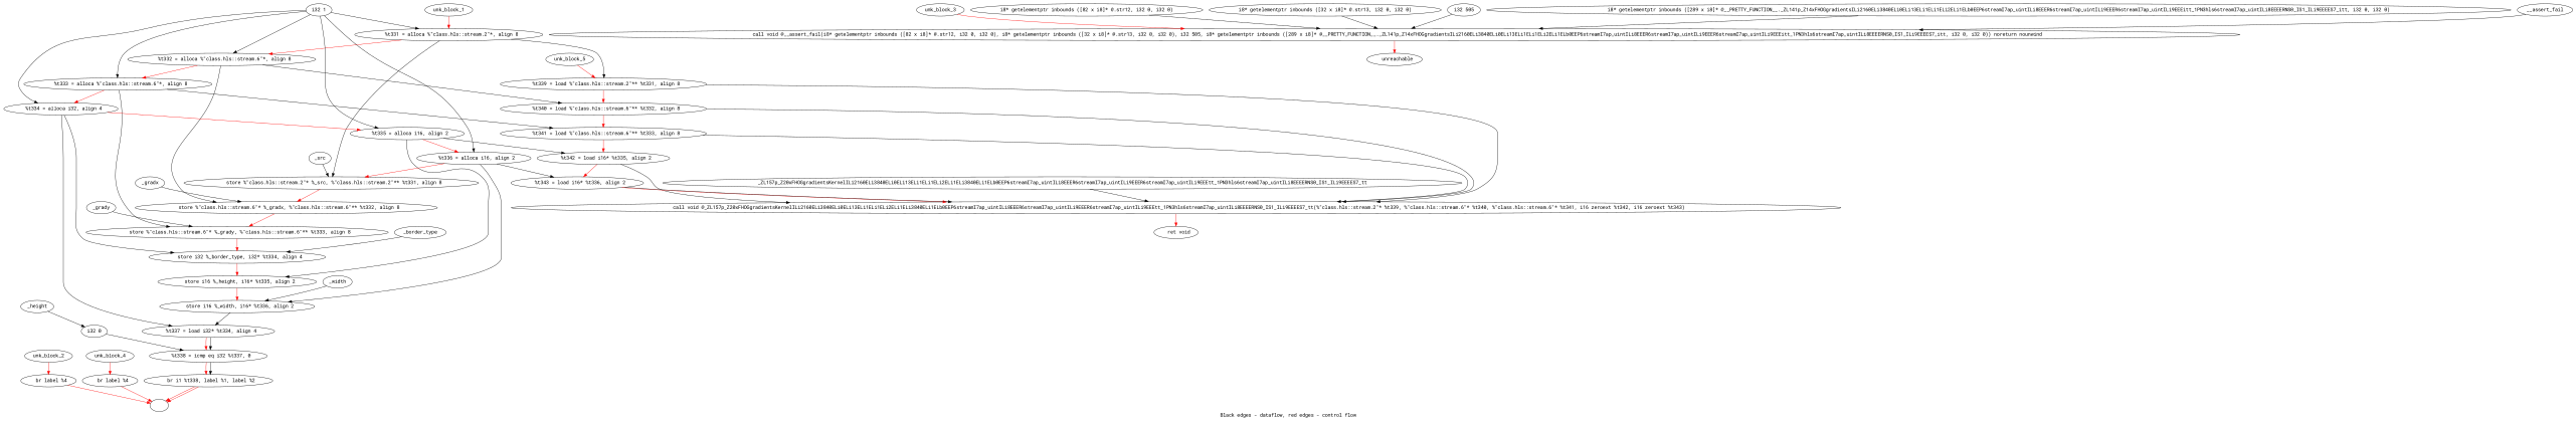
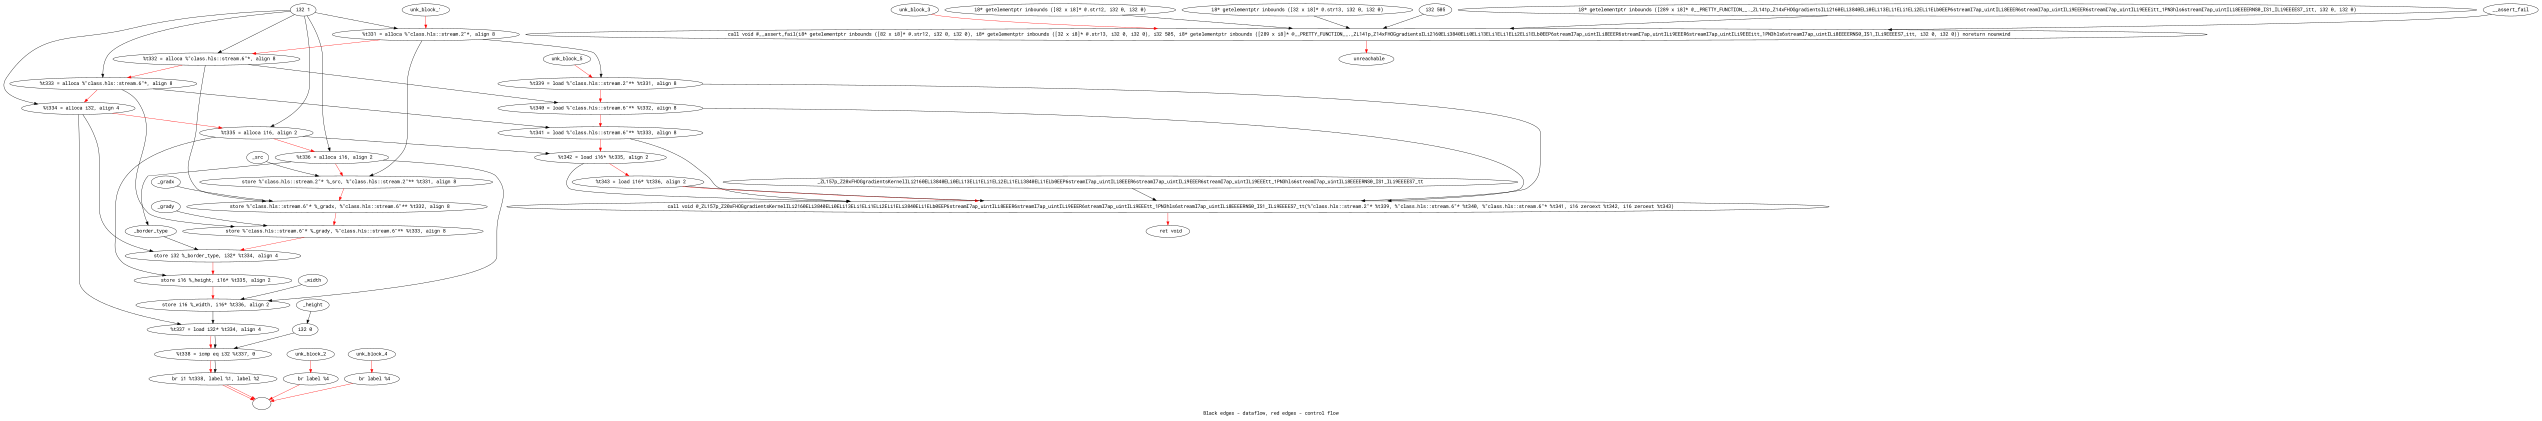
  digraph {
    compound=true
    fontname="Roboto Mono"
    label="Black edges - dataflow, red edges - control flow"
    node [fontname="Roboto Mono"]
    edge [fontname="Roboto Mono"]
    n1 [label="  %t331 = alloca %\"class.hls::stream.2\"*, align 8"]
    n2 [label="  %t332 = alloca %\"class.hls::stream.6\"*, align 8"]
    n3 [label="  store %\"class.hls::stream.2\"* %_src, %\"class.hls::stream.2\"** %t331, align 8"]
    n4 [label="  %t339 = load %\"class.hls::stream.2\"** %t331, align 8"]
    n5 [label="  %t333 = alloca %\"class.hls::stream.6\"*, align 8"]
    n6 [label="  store %\"class.hls::stream.6\"* %_gradx, %\"class.hls::stream.6\"** %t332, align 8"]
    n7 [label="  %t340 = load %\"class.hls::stream.6\"** %t332, align 8"]
    n8 [label="  call void @_ZL157p_Z20xFHOGgradientsKernelILi2160ELi3840ELi0ELi13ELi1ELi1ELi2ELi1ELi3840ELi1ELb0EEP6streamI7ap_uintILi8EEER6streamI7ap_uintILi9EEER6streamI7ap_uintILi9EEEtt_1PN3hls6streamI7ap_uintILi8EEEERNS0_IS1_ILi9EEEES7_tt(%\"class.hls::stream.2\"* %t339, %\"class.hls::stream.6\"* %t340, %\"class.hls::stream.6\"* %t341, i16 zeroext %t342, i16 zeroext %t343)"]
    n9 [label="  %t334 = alloca i32, align 4"]
    n10 [label="  store %\"class.hls::stream.6\"* %_grady, %\"class.hls::stream.6\"** %t333, align 8"]
    n11 [label="  %t341 = load %\"class.hls::stream.6\"** %t333, align 8"]
    n12 [label="  %t335 = alloca i16, align 2"]
    n13 [label="  store i32 %_border_type, i32* %t334, align 4"]
    n14 [label="  %t337 = load i32* %t334, align 4"]
    n15 [label="  %t342 = load i16* %t335, align 2"]
    n16 [label="  %t336 = alloca i16, align 2"]
    n17 [label="  store i16 %_height, i16* %t335, align 2"]
    n18 [label="  %t338 = icmp eq i32 %t337, 0"]
    n19 [label="  store i16 %_width, i16* %t336, align 2"]
    n20 [label="  %t343 = load i16* %t336, align 2"]
    n21 [label="  br i1 %t338, label %1, label %2"]
    ""
    unk_block_1
    "i32 1"
    _src
    _gradx
    _grady
    _border_type
    _height
    "i32 0"
    _width
    n32 [label="  br label %4"]
    unk_block_2
    n34 [label="  call void @__assert_fail(i8* getelementptr inbounds ([82 x i8]* @.str12, i32 0, i32 0), i8* getelementptr inbounds ([32 x i8]* @.str13, i32 0, i32 0), i32 505, i8* getelementptr inbounds ([289 x i8]* @__PRETTY_FUNCTION__._ZL141p_Z14xFHOGgradientsILi2160ELi3840ELi0ELi13ELi1ELi1ELi2ELi1ELb0EEP6streamI7ap_uintILi8EEER6streamI7ap_uintILi9EEER6streamI7ap_uintILi9EEEitt_1PN3hls6streamI7ap_uintILi8EEEERNS0_IS1_ILi9EEEES7_itt, i32 0, i32 0)) noreturn nounwind"]
    n35 [label="  unreachable"]
    unk_block_3
    "i8* getelementptr inbounds ([82 x i8]* @.str12, i32 0, i32 0)"
    "i8* getelementptr inbounds ([32 x i8]* @.str13, i32 0, i32 0)"
    "i32 505"
    "i8* getelementptr inbounds ([289 x i8]* @__PRETTY_FUNCTION__._ZL141p_Z14xFHOGgradientsILi2160ELi3840ELi0ELi13ELi1ELi1ELi2ELi1ELb0EEP6streamI7ap_uintILi8EEER6streamI7ap_uintILi9EEER6streamI7ap_uintILi9EEEitt_1PN3hls6streamI7ap_uintILi8EEEERNS0_IS1_ILi9EEEES7_itt, i32 0, i32 0)"
    __assert_fail
    n42 [label="  br label %4"]
    unk_block_4
    n44 [label="  ret void"]
    unk_block_5
    _ZL157p_Z20xFHOGgradientsKernelILi2160ELi3840ELi0ELi13ELi1ELi1ELi2ELi1ELi3840ELi1ELb0EEP6streamI7ap_uintILi8EEER6streamI7ap_uintILi9EEER6streamI7ap_uintILi9EEEtt_1PN3hls6streamI7ap_uintILi8EEEERNS0_IS1_ILi9EEEES7_tt
    n1 -> n2 [color=red weight=2]
    n1 -> n3
    n1 -> n4
    n2 -> n5 [color=red weight=2]
    n2 -> n6
    n2 -> n7
    n3 -> n6 [color=red weight=2]
    n4 -> n7 [color=red weight=2]
    n4 -> n8
    n5 -> n9 [color=red weight=2]
    n5 -> n10
    n5 -> n11
    n6 -> n10 [color=red weight=2]
    n7 -> n8
    n7 -> n11 [color=red weight=2]
    n8 -> n44 [color=red weight=2]
    n9 -> n12 [color=red weight=2]
    n9 -> n13
    n9 -> n14
    n10 -> n13 [color=red weight=2]
    n11 -> n8
    n11 -> n15 [color=red weight=2]
    n12 -> n15
    n12 -> n16 [color=red weight=2]
    n12 -> n17
    n13 -> n17 [color=red weight=2]
    n14 -> n18 [color=red weight=2]
    n14 -> n18
    n15 -> n8
    n15 -> n20 [color=red weight=2]
    n16 -> n3 [color=red weight=2]
    n16 -> n19
-   n16 -> n20
+   n16 -> _border_type
    n17 -> n19 [color=red weight=2]
    n18 -> n21 [color=red weight=2]
    n18 -> n21
    n19 -> n14 [color=black weight=2]
    n20 -> n8 [color=red weight=2]
    n20 -> n8
    n21 -> "" [color=red]
    n21 -> "" [color=red]
    unk_block_1 -> n1 [color=red]
    "i32 1" -> n1
    "i32 1" -> n2
    "i32 1" -> n5
    "i32 1" -> n9
    "i32 1" -> n12
    "i32 1" -> n16
    _src -> n3
    _gradx -> n6
    _grady -> n10
    _border_type -> n13
    _height -> "i32 0"
    "i32 0" -> n18
    _width -> n19
    n32 -> "" [color=red]
    unk_block_2 -> n32 [color=red]
    n34 -> n35 [color=red weight=2]
    unk_block_3 -> n34 [color=red]
    "i8* getelementptr inbounds ([82 x i8]* @.str12, i32 0, i32 0)" -> n34
    "i8* getelementptr inbounds ([32 x i8]* @.str13, i32 0, i32 0)" -> n34
    "i32 505" -> n34
    "i8* getelementptr inbounds ([289 x i8]* @__PRETTY_FUNCTION__._ZL141p_Z14xFHOGgradientsILi2160ELi3840ELi0ELi13ELi1ELi1ELi2ELi1ELb0EEP6streamI7ap_uintILi8EEER6streamI7ap_uintILi9EEER6streamI7ap_uintILi9EEEitt_1PN3hls6streamI7ap_uintILi8EEEERNS0_IS1_ILi9EEEES7_itt, i32 0, i32 0)" -> n34
    __assert_fail -> n34
    n42 -> "" [color=red]
    unk_block_4 -> n42 [color=red]
    unk_block_5 -> n4 [color=red]
    _ZL157p_Z20xFHOGgradientsKernelILi2160ELi3840ELi0ELi13ELi1ELi1ELi2ELi1ELi3840ELi1ELb0EEP6streamI7ap_uintILi8EEER6streamI7ap_uintILi9EEER6streamI7ap_uintILi9EEEtt_1PN3hls6streamI7ap_uintILi8EEEERNS0_IS1_ILi9EEEES7_tt -> n8
  }
